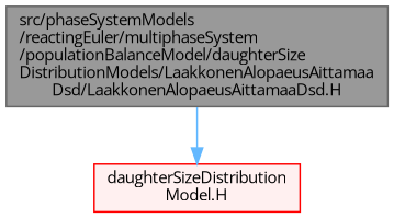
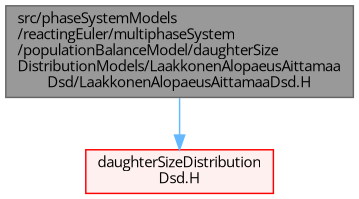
  digraph {
    fontname="Open Sans"
    node [fontname="Open Sans" fontsize=10 shape=box style=filled]
    n1 [color=gray40 fillcolor=grey60 fontcolor=black height=0.2 label="src/phaseSystemModels\l/reactingEuler/multiphaseSystem\l/populationBalanceModel/daughterSize\lDistributionModels/LaakkonenAlopaeusAittamaa\lDsd/LaakkonenAlopaeusAittamaaDsd.H" width=0.4]
-   n2 [color=red fillcolor="#FFF0F0" height=0.2 label="daughterSizeDistribution\lModel.H" width=0.4]
+   n2 [color=red fillcolor="#FFF0F0" height=0.2 label="daughterSizeDistribution\lDsd.H" width=0.4]
    n1 -> n2 [color=steelblue1 fontname="Open Sans" fontsize=10 labelfontname=Helvetica labelfontsize=10 style=solid]
  }
